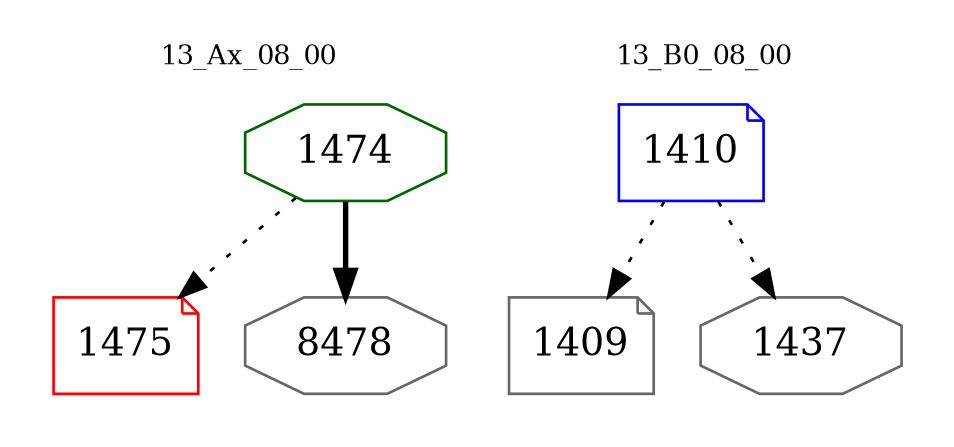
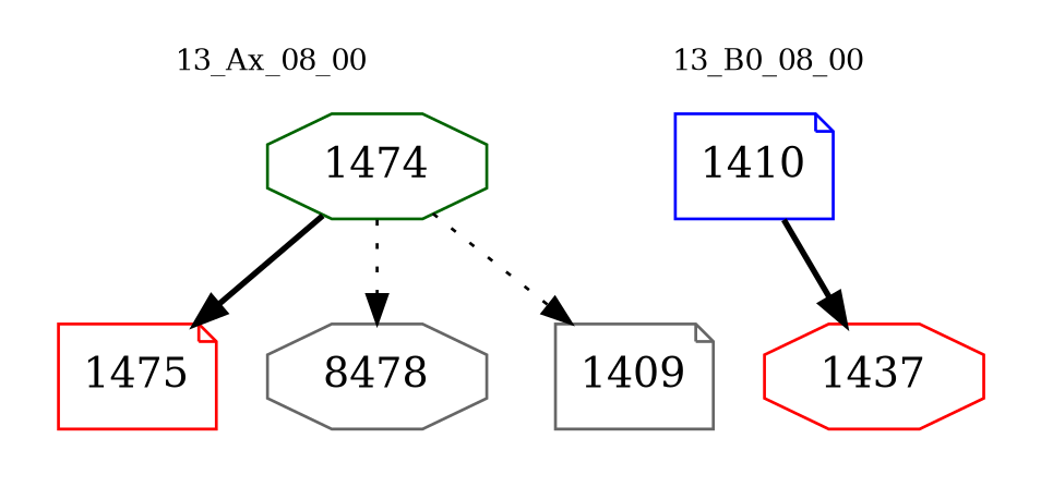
  digraph {
    node [color=red shape=octagon]
    edge [color=black style=bold]
    n1 [color=darkgreen label=1474]
    n2 [label=1475 shape=note]
    n3 [color=gray40 label=8478]
    n4 [color=blue label=1410 shape=note]
    n5 [color=gray40 label=1409 shape=note]
-   n6 [color=gray40 label=1437]
+   n6 [label=1437]
    subgraph cluster_1 {
      color=white
      fontsize=10
      label="13_Ax_08_00"
      n1
      n2
      n3
    }
    subgraph cluster_2 {
      color=white
      fontsize=10
      label="13_B0_08_00"
      n4
      n5
      n6
    }
-   n1 -> n2 [style=dotted]
-   n1 -> n3
-   n4 -> n5 [style=dotted]
-   n4 -> n6 [style=dotted]
+   n1 -> n2
+   n1 -> n3 [style=dotted]
+   n1 -> n5 [style=dotted]
+   n4 -> n6
  }
